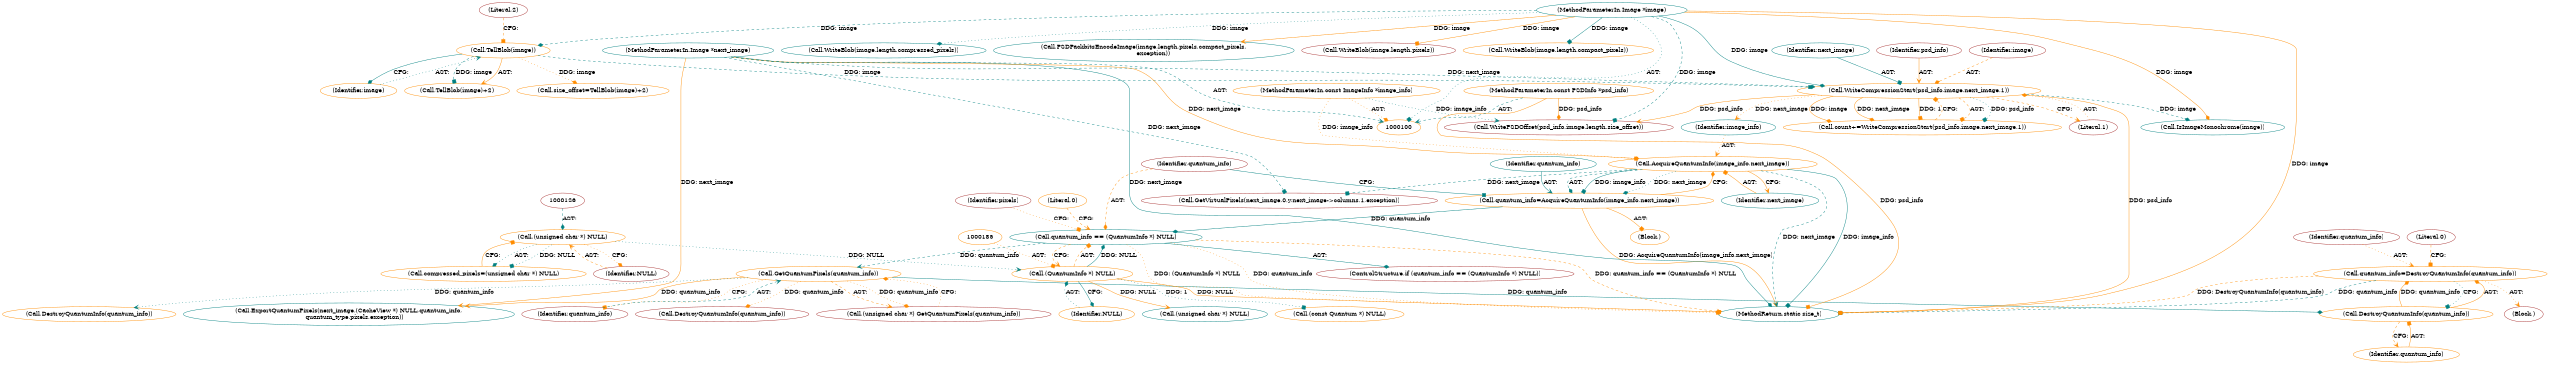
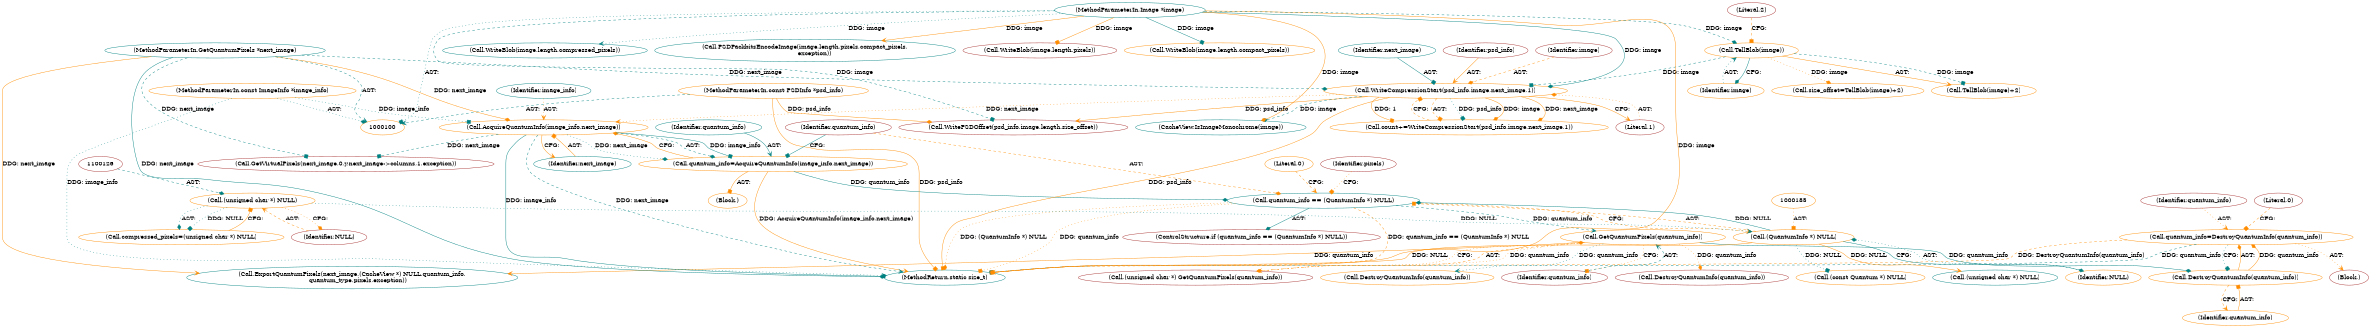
  digraph {
    fontname="DejaVu Serif"
    node [color=darkorange fontname="DejaVu Serif"]
    edge [arrowhead=box color=darkorange fontname="DejaVu Serif" style=solid]
    n1 [label="(Call,quantum_info=DestroyQuantumInfo(quantum_info))"]
    n2 [label="(Call,DestroyQuantumInfo(quantum_info))"]
    n3 [color=brown label="(Block,)"]
    n4 [color=teal label="(MethodReturn,static size_t)"]
    n5 [label="(Identifier,quantum_info)"]
    n6 [label="(Call,GetQuantumPixels(quantum_info))"]
    n7 [color=brown label="(Identifier,quantum_info)"]
    n8 [color=brown label="(Call,DestroyQuantumInfo(quantum_info))"]
    n9 [color=brown label="(Call,(unsigned char *) GetQuantumPixels(quantum_info))"]
    n10 [color=teal label="(Call,ExportQuantumPixels(next_image,(CacheView *) NULL,quantum_info,\n      quantum_type,pixels,exception))"]
    n11 [label="(Call,DestroyQuantumInfo(quantum_info))"]
    n12 [color=teal label="(Call,quantum_info == (QuantumInfo *) NULL)"]
    n13 [label="(Call,(QuantumInfo *) NULL)"]
    n14 [color=brown label="(ControlStructure,if (quantum_info == (QuantumInfo *) NULL))"]
    n15 [label="(Call,(const Quantum *) NULL)"]
    n16 [label="(Identifier,NULL)"]
    n17 [color=teal label="(Call,(unsigned char *) NULL)"]
    n18 [label="(Call,quantum_info=AcquireQuantumInfo(image_info,next_image))"]
    n19 [label="(Call,AcquireQuantumInfo(image_info,next_image))"]
    n20 [label="(Block,)"]
    n21 [color=teal label="(Identifier,next_image)"]
    n22 [color=brown label="(Call,GetVirtualPixels(next_image,0,y,next_image->columns,1,exception))"]
    n23 [label="(MethodParameterIn,const ImageInfo *image_info)"]
    1000100
    n25 [label="(Call,WriteCompressionStart(psd_info,image,next_image,1))"]
    n26 [color=brown label="(Call,WritePSDOffset(psd_info,image,length,size_offset))"]
    n27 [label="(Call,count+=WriteCompressionStart(psd_info,image,next_image,1))"]
-   n28 [color=teal label="(Call,IsImageMonochrome(image))"]
+   n28 [color=teal label="(CacheView,IsImageMonochrome(image))"]
    n29 [color=brown label="(Literal,1)"]
    n30 [label="(MethodParameterIn,const PSDInfo *psd_info)"]
    n31 [label="(Call,TellBlob(image))"]
    n32 [label="(Identifier,image)"]
    n33 [label="(Call,TellBlob(image)+2)"]
    n34 [label="(Call,size_offset=TellBlob(image)+2)"]
    n35 [color=teal label="(MethodParameterIn,Image *image)"]
    n36 [color=teal label="(Call,WriteBlob(image,length,compressed_pixels))"]
    n37 [color=teal label="(Call,PSDPackbitsEncodeImage(image,length,pixels,compact_pixels,\n          exception))"]
    n38 [color=brown label="(Call,WriteBlob(image,length,pixels))"]
    n39 [label="(Call,WriteBlob(image,length,compact_pixels))"]
-   n40 [color=teal label="(MethodParameterIn,Image *next_image)"]
+   n40 [color=teal label="(MethodParameterIn,GetQuantumPixels *next_image)"]
    n41 [label="(Call,(unsigned char *) NULL)"]
    n42 [label="(Call,compressed_pixels=(unsigned char *) NULL)"]
    n43 [color=brown label="(Identifier,NULL)"]
    n44 [color=brown label="(Identifier,pixels)"]
    n45 [color=teal label="(Identifier,quantum_info)"]
    n46 [color=teal label="(Identifier,next_image)"]
    n47 [color=brown label="(Identifier,quantum_info)"]
    n48 [color=brown label="(Identifier,quantum_info)"]
    n49 [color=brown label="(Literal,2)"]
    n50 [color=brown label="(Identifier,psd_info)"]
    n51 [color=brown label="(Identifier,image)"]
    n52 [label="(Literal,0)"]
    n53 [color=teal label="(Identifier,image_info)"]
    n54 [color=brown label="(Literal,0)"]
    1000185
-   1000126 [color=brown]
+   1000126 [color=brown label=1100126]
    n1 -> n2 [color=teal label="CFG: " style=dotted]
    n1 -> n3 [arrowhead=vee label="AST: " style=dotted]
    n1 -> n4 [label="DDG: DestroyQuantumInfo(quantum_info)" style=dashed]
    n1 -> n4 [color=teal label="DDG: quantum_info" style=dashed]
    n2 -> n1 [arrowhead=diamond label="AST: "]
    n2 -> n1 [arrowhead=diamond label="DDG: quantum_info"]
    n2 -> n5 [arrowhead=vee label="CFG: " style=dashed]
    n5 -> n2 [label="AST: "]
    n6 -> n2 [arrowhead=diamond color=teal label="DDG: quantum_info"]
    n6 -> n7 [label="CFG: " style=dotted]
    n6 -> n8 [arrowhead=diamond label="DDG: quantum_info" style=dotted]
    n6 -> n9 [arrowhead=vee label="AST: " style=dashed]
    n6 -> n9 [arrowhead=diamond label="DDG: quantum_info" style=dotted]
    n6 -> n10 [arrowhead=vee label="DDG: quantum_info"]
    n6 -> n11 [arrowhead=vee color=teal label="DDG: quantum_info" style=dotted]
    n7 -> n6 [arrowhead=vee color=teal label="AST: " style=dashed]
    n9 -> n6 [arrowhead=diamond label="CFG: " style=dotted]
    n12 -> n4 [arrowhead=vee label="DDG: quantum_info == (QuantumInfo *) NULL" style=dashed]
    n12 -> n4 [arrowhead=diamond label="DDG: (QuantumInfo *) NULL" style=dotted]
    n12 -> n4 [label="DDG: quantum_info" style=dotted]
    n12 -> n6 [arrowhead=vee color=teal label="DDG: quantum_info" style=dashed]
    n12 -> n13 [arrowhead=vee label="CFG: " style=dashed]
    n12 -> n14 [arrowhead=diamond color=teal label="AST: "]
    n13 -> n4 [label="DDG: NULL"]
    n13 -> n12 [label="AST: " style=dashed]
    n13 -> n12 [arrowhead=diamond color=teal label="DDG: NULL"]
-   n13 -> n15 [color=teal label="DDG: 1" style=dotted]
+   n13 -> n15 [color=teal label="DDG: NULL" style=dotted]
    n13 -> n16 [arrowhead=diamond color=teal label="CFG: "]
    n13 -> n17 [arrowhead=vee label="DDG: NULL"]
    n16 -> n13 [arrowhead=diamond color=teal label="AST: " style=dotted]
    n18 -> n4 [arrowhead=vee label="DDG: AcquireQuantumInfo(image_info,next_image)"]
    n18 -> n12 [arrowhead=diamond color=teal label="DDG: quantum_info"]
    n18 -> n19 [arrowhead=diamond label="CFG: "]
    n18 -> n20 [label="AST: "]
    n19 -> n4 [color=teal label="DDG: image_info"]
    n19 -> n4 [arrowhead=vee color=teal label="DDG: next_image" style=dashed]
    n19 -> n18 [arrowhead=diamond color=teal label="AST: " style=dashed]
    n19 -> n18 [color=teal label="DDG: image_info"]
    n19 -> n18 [arrowhead=diamond color=teal label="DDG: next_image" style=dotted]
    n19 -> n21 [arrowhead=vee label="CFG: "]
    n19 -> n22 [color=teal label="DDG: next_image" style=dashed]
    n21 -> n19 [label="AST: "]
-   n23 -> n26 [arrowhead=vee color=teal label="DDG: image_info" style=dotted]
-   n23 -> n19 [label="DDG: image_info" style=dotted]
-   n23 -> 1000100 [arrowhead=diamond label="AST: " style=dotted]
+   n23 -> n4 [arrowhead=vee color=teal label="DDG: image_info" style=dotted]
+   n23 -> n19 [color=teal label="DDG: image_info" style=dotted]
+   n23 -> 1000100 [arrowhead=diamond color=teal label="AST: " style=dotted]
    n25 -> n4 [label="DDG: psd_info"]
-   n25 -> n53 [arrowhead=vee label="DDG: next_image" style=dotted]
+   n25 -> n19 [arrowhead=vee label="DDG: next_image" style=dotted]
    n25 -> n26 [arrowhead=vee label="DDG: psd_info"]
    n25 -> n27 [label="AST: " style=dashed]
    n25 -> n27 [color=teal label="DDG: psd_info" style=dotted]
    n25 -> n27 [arrowhead=diamond label="DDG: image"]
    n25 -> n27 [arrowhead=diamond label="DDG: next_image"]
    n25 -> n27 [label="DDG: 1"]
    n25 -> n28 [arrowhead=diamond color=teal label="DDG: image" style=dashed]
-   n25 -> n29 [arrowhead=vee label="CFG: " style=dashed]
+   n25 -> n29 [arrowhead=vee label="CFG: "]
    n27 -> n25 [label="CFG: " style=dashed]
    n29 -> n25 [arrowhead=diamond label="AST: " style=dotted]
    n30 -> n4 [label="DDG: psd_info"]
    n30 -> 1000100 [arrowhead=vee color=teal label="AST: " style=dashed]
    n30 -> n26 [arrowhead=diamond label="DDG: psd_info"]
    n31 -> n25 [color=teal label="DDG: image" style=dashed]
    n31 -> n32 [arrowhead=diamond color=teal label="CFG: "]
    n31 -> n33 [arrowhead=vee label="AST: "]
    n31 -> n33 [color=teal label="DDG: image" style=dashed]
    n31 -> n34 [arrowhead=diamond label="DDG: image" style=dotted]
    n32 -> n31 [arrowhead=vee color=teal label="AST: " style=dotted]
    n35 -> n4 [arrowhead=diamond label="DDG: image"]
    n35 -> 1000100 [color=teal label="AST: " style=dotted]
    n35 -> n25 [arrowhead=diamond color=teal label="DDG: image"]
    n35 -> n26 [color=teal label="DDG: image" style=dashed]
    n35 -> n28 [arrowhead=diamond label="DDG: image"]
    n35 -> n31 [arrowhead=diamond color=teal label="DDG: image" style=dashed]
-   n35 -> n36 [arrowhead=diamond color=teal label="DDG: image" style=dotted]
+   n35 -> n36 [arrowhead=vee color=teal label="DDG: image" style=dotted]
    n35 -> n37 [arrowhead=vee label="DDG: image"]
    n35 -> n38 [label="DDG: image"]
    n35 -> n39 [color=teal label="DDG: image"]
    n40 -> n4 [arrowhead=diamond color=teal label="DDG: next_image"]
    n40 -> n10 [arrowhead=vee label="DDG: next_image"]
    n40 -> n19 [arrowhead=diamond label="DDG: next_image"]
    n40 -> n22 [color=teal label="DDG: next_image" style=dashed]
    n40 -> 1000100 [arrowhead=vee color=teal label="AST: " style=dashed]
    n40 -> n25 [arrowhead=diamond color=teal label="DDG: next_image" style=dashed]
    n41 -> n13 [arrowhead=vee color=teal label="DDG: NULL" style=dotted]
    n41 -> n42 [arrowhead=diamond color=teal label="AST: " style=dotted]
    n41 -> n42 [color=teal label="DDG: NULL" style=dotted]
    n41 -> n43 [arrowhead=diamond label="CFG: " style=dotted]
    n42 -> n41 [label="CFG: "]
    n43 -> n41 [arrowhead=vee label="AST: " style=dashed]
    n44 -> n12 [label="CFG: " style=dotted]
    n45 -> n18 [arrowhead=vee color=teal label="AST: "]
    n46 -> n25 [color=teal label="AST: "]
    n47 -> n1 [arrowhead=vee label="AST: " style=dotted]
    n48 -> n12 [arrowhead=diamond label="AST: " style=dashed]
    n48 -> n18 [color=teal label="CFG: "]
    n49 -> n31 [label="CFG: " style=dashed]
    n50 -> n25 [arrowhead=vee label="AST: "]
    n51 -> n25 [arrowhead=diamond label="AST: " style=dashed]
    n52 -> n12 [arrowhead=vee label="CFG: " style=dashed]
    n53 -> n19 [arrowhead=vee label="AST: " style=dotted]
    n54 -> n1 [label="CFG: " style=dashed]
    1000185 -> n13 [label="AST: " style=dotted]
    1000126 -> n41 [arrowhead=diamond color=teal label="AST: " style=dashed]
  }
